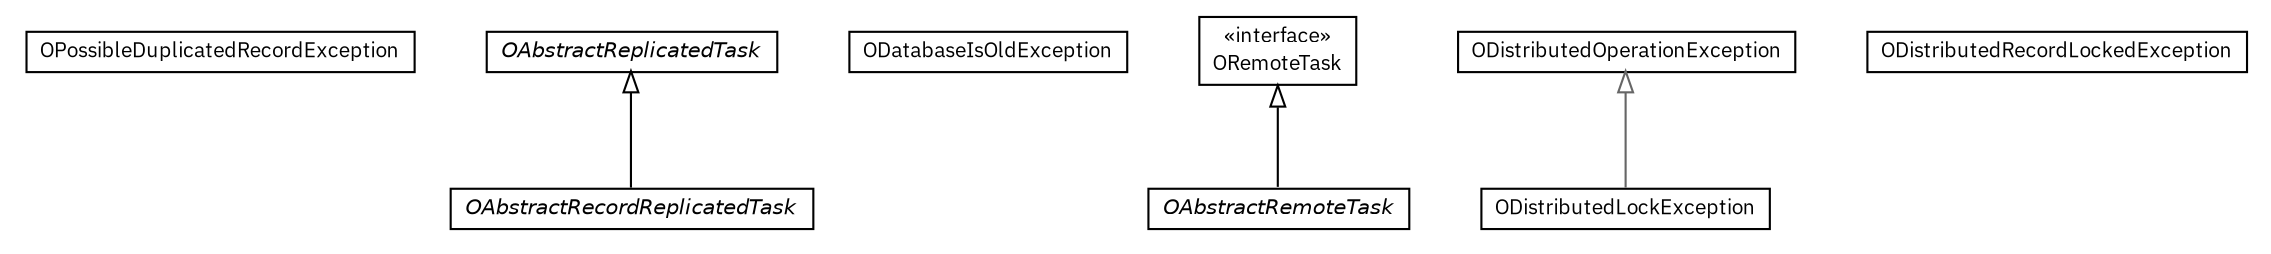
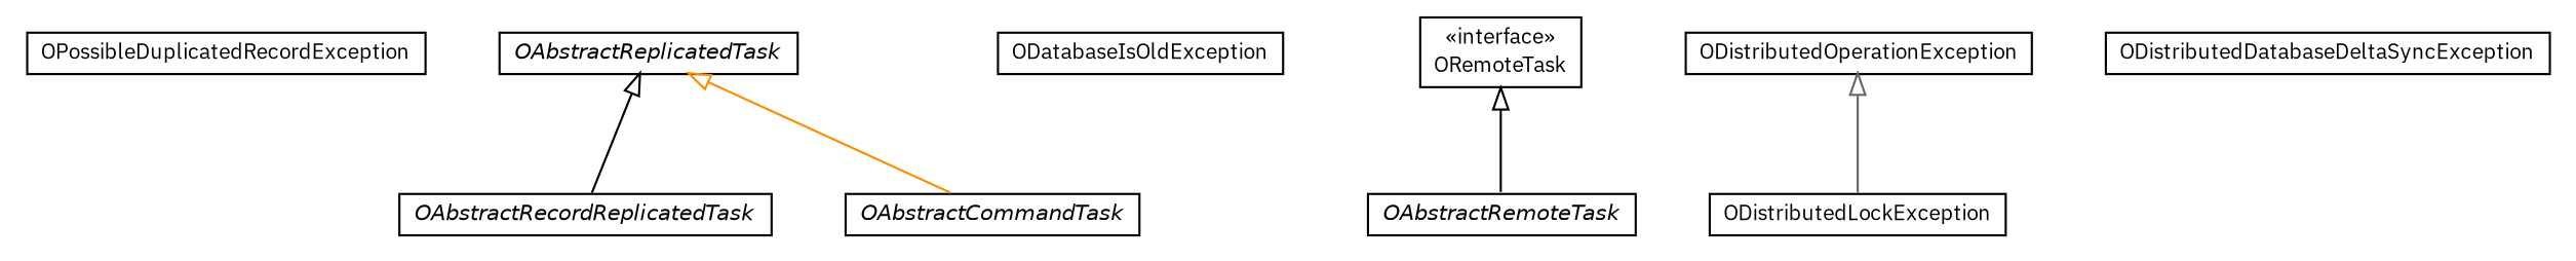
  digraph {
    fontname="IBM Plex Sans"
    nodesep=0.25
    ranksep=0.5
    node [fontcolor=black fontname="IBM Plex Sans" fontsize=10.0 shape=plaintext]
    edge [arrowtail=empty color=black dir=back fontname="IBM Plex Sans" fontsize=10 headport=p labelfontname=Helvetica labelfontsize=10 style=solid tailport=p]
    n1 [label=<<table title="com.orientechnologies.orient.server.distributed.task.OPossibleDuplicatedRecordException" border="0" cellborder="1" cellspacing="0" cellpadding="2" port="p" href="./OPossibleDuplicatedRecordException.html"> 		<tr><td><table border="0" cellspacing="0" cellpadding="1"> <tr><td align="center" balign="center"> OPossibleDuplicatedRecordException </td></tr> 		</table></td></tr> 		</table>>]
    n2 [label=<<table title="com.orientechnologies.orient.server.distributed.task.OAbstractRecordReplicatedTask" border="0" cellborder="1" cellspacing="0" cellpadding="2" port="p" href="./OAbstractRecordReplicatedTask.html"> 		<tr><td><table border="0" cellspacing="0" cellpadding="1"> <tr><td align="center" balign="center"><font face="Helvetica-Oblique"> OAbstractRecordReplicatedTask </font></td></tr> 		</table></td></tr> 		</table>>]
    n3 [label=<<table title="com.orientechnologies.orient.server.distributed.task.ODatabaseIsOldException" border="0" cellborder="1" cellspacing="0" cellpadding="2" port="p" href="./ODatabaseIsOldException.html"> 		<tr><td><table border="0" cellspacing="0" cellpadding="1"> <tr><td align="center" balign="center"> ODatabaseIsOldException </td></tr> 		</table></td></tr> 		</table>>]
    n4 [label=<<table title="com.orientechnologies.orient.server.distributed.task.OAbstractRemoteTask" border="0" cellborder="1" cellspacing="0" cellpadding="2" port="p" href="./OAbstractRemoteTask.html"> 		<tr><td><table border="0" cellspacing="0" cellpadding="1"> <tr><td align="center" balign="center"><font face="Helvetica-Oblique"> OAbstractRemoteTask </font></td></tr> 		</table></td></tr> 		</table>>]
    n5 [label=<<table title="com.orientechnologies.orient.server.distributed.task.OAbstractReplicatedTask" border="0" cellborder="1" cellspacing="0" cellpadding="2" port="p" href="./OAbstractReplicatedTask.html"> 		<tr><td><table border="0" cellspacing="0" cellpadding="1"> <tr><td align="center" balign="center"><font face="Helvetica-Oblique"> OAbstractReplicatedTask </font></td></tr> 		</table></td></tr> 		</table>>]
+   n6 [label=<<table title="com.orientechnologies.orient.server.distributed.task.OAbstractCommandTask" border="0" cellborder="1" cellspacing="0" cellpadding="2" port="p" href="./OAbstractCommandTask.html"> 		<tr><td><table border="0" cellspacing="0" cellpadding="1"> <tr><td align="center" balign="center"><font face="Helvetica-Oblique"> OAbstractCommandTask </font></td></tr> 		</table></td></tr> 		</table>>]
    n7 [label=<<table title="com.orientechnologies.orient.server.distributed.task.ODistributedLockException" border="0" cellborder="1" cellspacing="0" cellpadding="2" port="p" href="./ODistributedLockException.html"> 		<tr><td><table border="0" cellspacing="0" cellpadding="1"> <tr><td align="center" balign="center"> ODistributedLockException </td></tr> 		</table></td></tr> 		</table>>]
+   n8 [label=<<table title="com.orientechnologies.orient.server.distributed.task.ODistributedDatabaseDeltaSyncException" border="0" cellborder="1" cellspacing="0" cellpadding="2" port="p" href="./ODistributedDatabaseDeltaSyncException.html"> 		<tr><td><table border="0" cellspacing="0" cellpadding="1"> <tr><td align="center" balign="center"> ODistributedDatabaseDeltaSyncException </td></tr> 		</table></td></tr> 		</table>>]
    n9 [label=<<table title="com.orientechnologies.orient.server.distributed.task.ODistributedOperationException" border="0" cellborder="1" cellspacing="0" cellpadding="2" port="p" href="./ODistributedOperationException.html"> 		<tr><td><table border="0" cellspacing="0" cellpadding="1"> <tr><td align="center" balign="center"> ODistributedOperationException </td></tr> 		</table></td></tr> 		</table>>]
    n10 [label=<<table title="com.orientechnologies.orient.server.distributed.task.ORemoteTask" border="0" cellborder="1" cellspacing="0" cellpadding="2" port="p" href="./ORemoteTask.html"> 		<tr><td><table border="0" cellspacing="0" cellpadding="1"> <tr><td align="center" balign="center"> &#171;interface&#187; </td></tr> <tr><td align="center" balign="center"> ORemoteTask </td></tr> 		</table></td></tr> 		</table>>]
-   n11 [label=<<table title="com.orientechnologies.orient.server.distributed.task.ODistributedRecordLockedException" border="0" cellborder="1" cellspacing="0" cellpadding="2" port="p" href="./ODistributedRecordLockedException.html"> 		<tr><td><table border="0" cellspacing="0" cellpadding="1"> <tr><td align="center" balign="center"> ODistributedRecordLockedException </td></tr> 		</table></td></tr> 		</table>>]
    n5 -> n2
+   n5 -> n6 [color=darkorange]
    n9 -> n7 [color=gray40]
    n10 -> n4
  }
